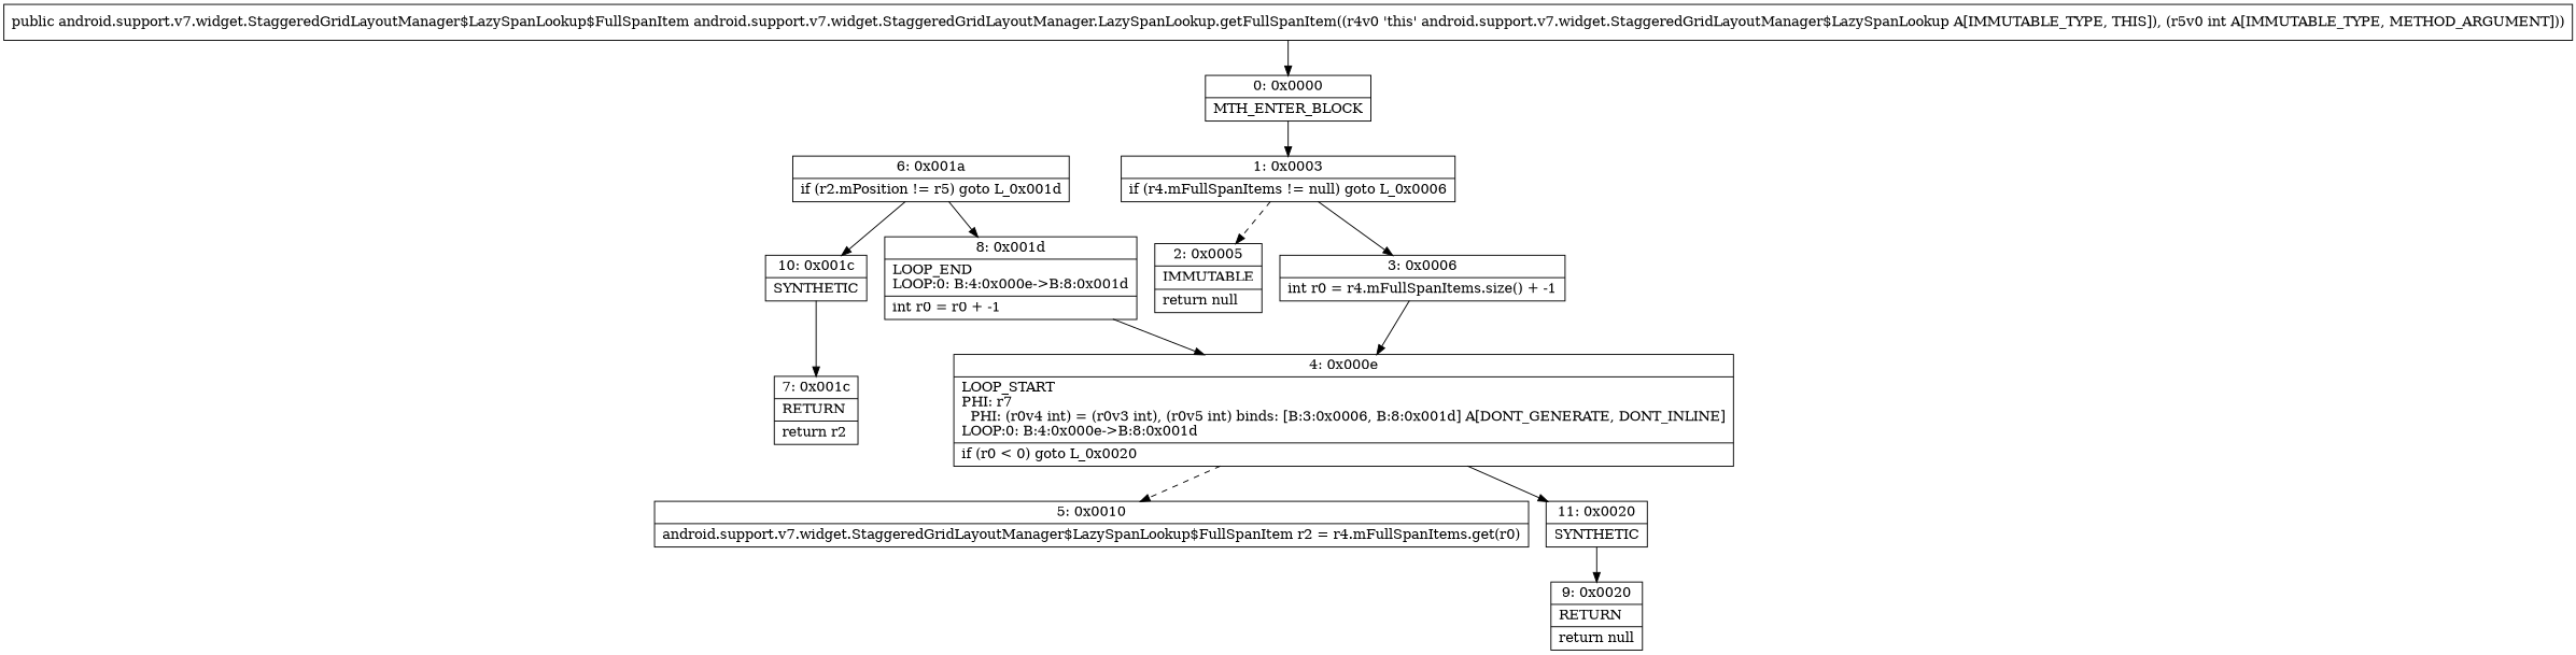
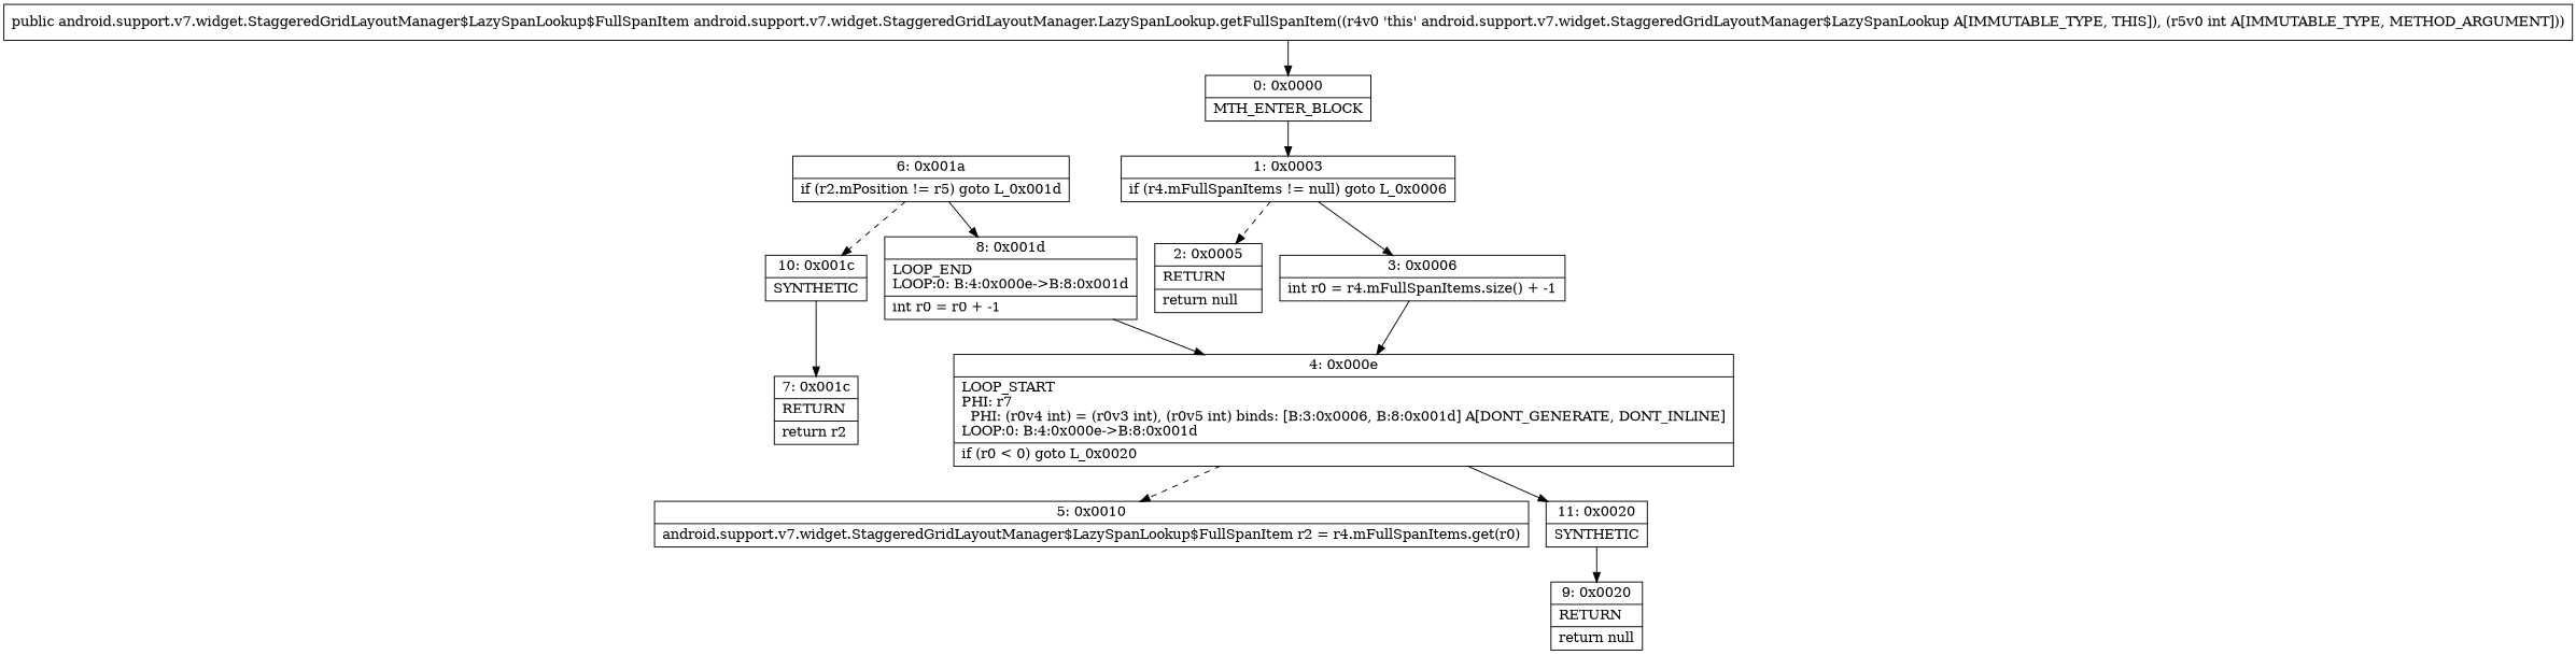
  digraph {
    node [shape=record]
    n1 [label="{0\:\ 0x0000|MTH_ENTER_BLOCK\l}"]
    n2 [label="{1\:\ 0x0003|if (r4.mFullSpanItems != null) goto L_0x0006\l}"]
-   n3 [label="{2\:\ 0x0005|IMMUTABLE\l|return null\l}"]
+   n3 [label="{2\:\ 0x0005|RETURN\l|return null\l}"]
    n4 [label="{3\:\ 0x0006|int r0 = r4.mFullSpanItems.size() + \-1\l}"]
    n5 [label="{4\:\ 0x000e|LOOP_START\lPHI: r7 \l  PHI: (r0v4 int) = (r0v3 int), (r0v5 int) binds: [B:3:0x0006, B:8:0x001d] A[DONT_GENERATE, DONT_INLINE]\lLOOP:0: B:4:0x000e\-\>B:8:0x001d\l|if (r0 \< 0) goto L_0x0020\l}"]
    n6 [label="{5\:\ 0x0010|android.support.v7.widget.StaggeredGridLayoutManager$LazySpanLookup$FullSpanItem r2 = r4.mFullSpanItems.get(r0)\l}"]
    n7 [label="{11\:\ 0x0020|SYNTHETIC\l}"]
    n8 [label="{9\:\ 0x0020|RETURN\l|return null\l}"]
    n9 [label="{6\:\ 0x001a|if (r2.mPosition != r5) goto L_0x001d\l}"]
    n10 [label="{8\:\ 0x001d|LOOP_END\lLOOP:0: B:4:0x000e\-\>B:8:0x001d\l|int r0 = r0 + \-1\l}"]
    n11 [label="{10\:\ 0x001c|SYNTHETIC\l}"]
    n12 [label="{7\:\ 0x001c|RETURN\l|return r2\l}"]
    n13 [label="{public android.support.v7.widget.StaggeredGridLayoutManager$LazySpanLookup$FullSpanItem android.support.v7.widget.StaggeredGridLayoutManager.LazySpanLookup.getFullSpanItem((r4v0 'this' android.support.v7.widget.StaggeredGridLayoutManager$LazySpanLookup A[IMMUTABLE_TYPE, THIS]), (r5v0 int A[IMMUTABLE_TYPE, METHOD_ARGUMENT])) }"]
    n1 -> n2
    n2 -> n3 [style=dashed]
    n2 -> n4
    n4 -> n5
    n5 -> n6 [style=dashed]
    n5 -> n7
    n7 -> n8
    n9 -> n10
-   n9 -> n11 [style=solid]
+   n9 -> n11 [style=dashed]
    n10 -> n5
    n11 -> n12
    n13 -> n1
  }
